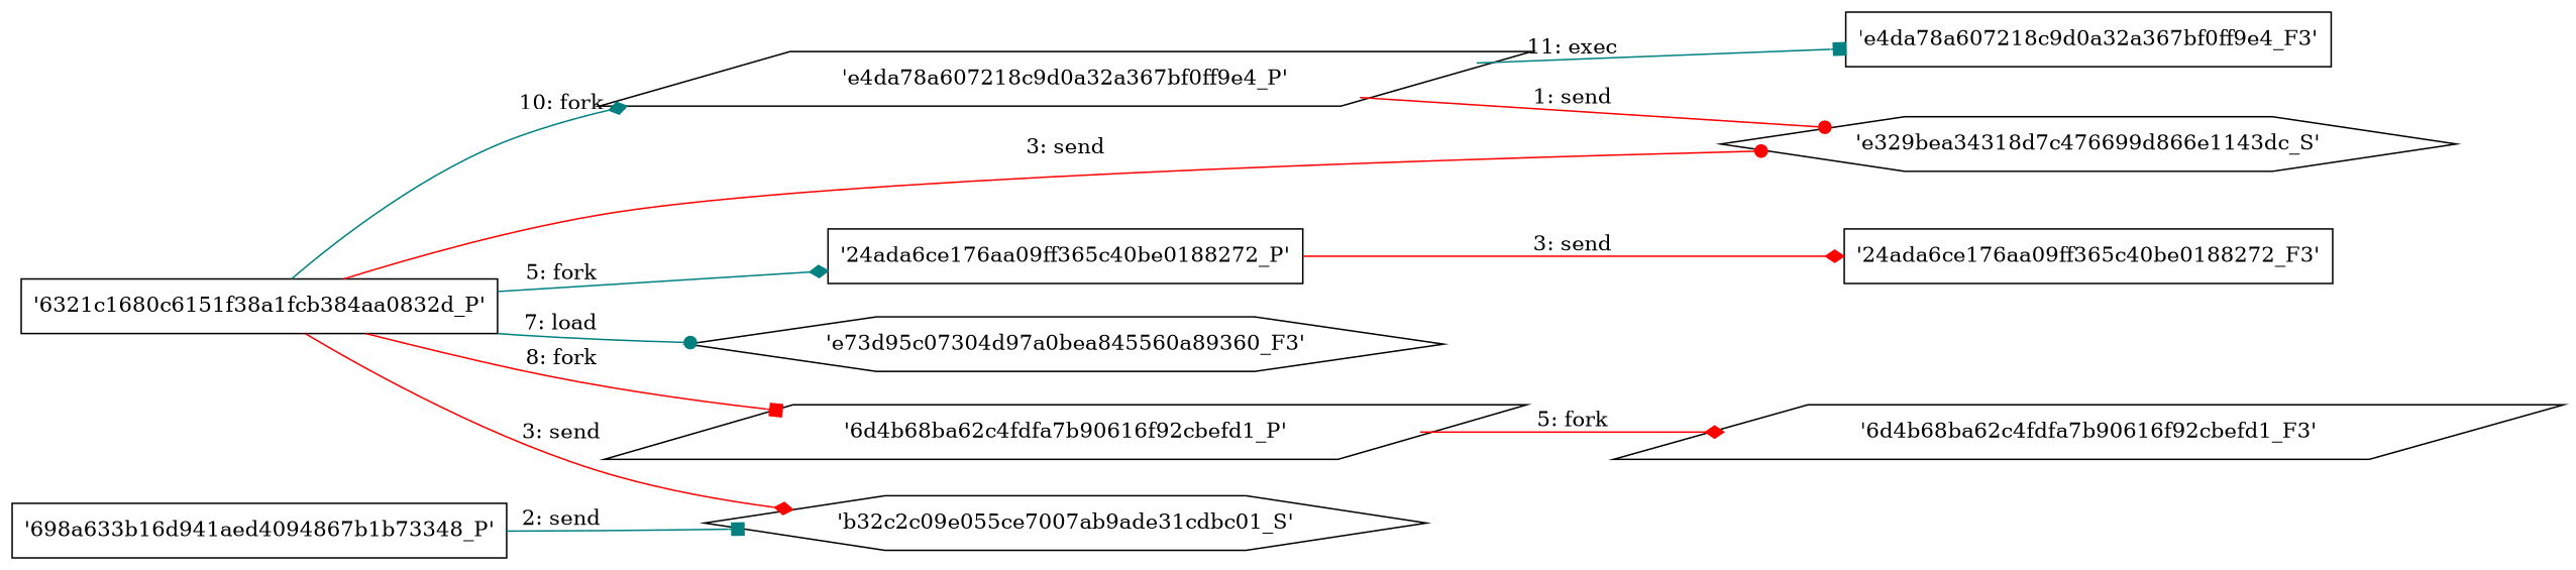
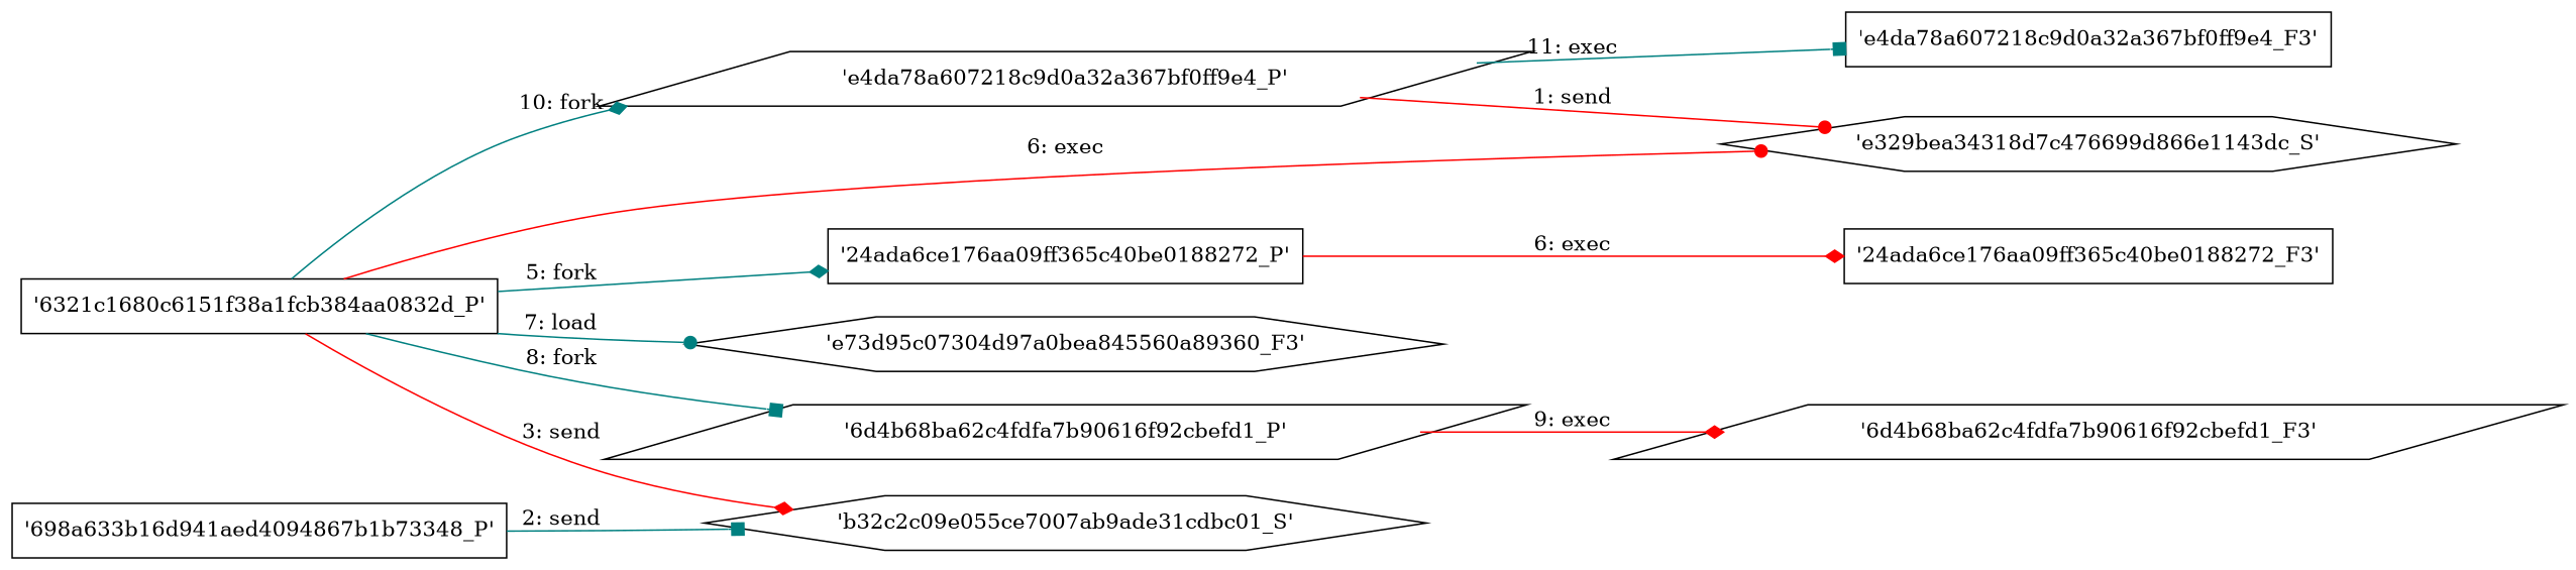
  digraph {
    engine=neato
    fixedsize=false
    fontsize=10
    nodesep=0.3
    rankdir=LR
    ranksep=0
    splines=true
    node [node_type=Process shape=box]
    edge [arrowhead=diamond color=teal]
    "'e329bea34318d7c476699d866e1143dc_S'" [node_type=Socket shape=hexagon]
    "'b32c2c09e055ce7007ab9ade31cdbc01_S'" [node_type=Socket shape=hexagon]
    "'698a633b16d941aed4094867b1b73348_P'"
    "'6321c1680c6151f38a1fcb384aa0832d_P'"
    "'24ada6ce176aa09ff365c40be0188272_P'"
    "'e73d95c07304d97a0bea845560a89360_F3'" [node_type=file shape=hexagon]
    "'6d4b68ba62c4fdfa7b90616f92cbefd1_P'" [shape=parallelogram]
    "'e4da78a607218c9d0a32a367bf0ff9e4_P'" [shape=parallelogram]
    "'24ada6ce176aa09ff365c40be0188272_F3'" [node_type=File]
    "'6d4b68ba62c4fdfa7b90616f92cbefd1_F3'" [node_type=File shape=parallelogram]
    "'e4da78a607218c9d0a32a367bf0ff9e4_F3'" [node_type=File]
    "'698a633b16d941aed4094867b1b73348_P'" -> "'b32c2c09e055ce7007ab9ade31cdbc01_S'" [arrowhead=box label="2: send"]
-   "'6321c1680c6151f38a1fcb384aa0832d_P'" -> "'e329bea34318d7c476699d866e1143dc_S'" [arrowhead=dot color=red label="3: send"]
+   "'6321c1680c6151f38a1fcb384aa0832d_P'" -> "'e329bea34318d7c476699d866e1143dc_S'" [arrowhead=dot color=red label="6: exec"]
    "'6321c1680c6151f38a1fcb384aa0832d_P'" -> "'b32c2c09e055ce7007ab9ade31cdbc01_S'" [color=red label="3: send"]
    "'6321c1680c6151f38a1fcb384aa0832d_P'" -> "'24ada6ce176aa09ff365c40be0188272_P'" [label="5: fork"]
    "'6321c1680c6151f38a1fcb384aa0832d_P'" -> "'e73d95c07304d97a0bea845560a89360_F3'" [arrowhead=dot label="7: load"]
-   "'6321c1680c6151f38a1fcb384aa0832d_P'" -> "'6d4b68ba62c4fdfa7b90616f92cbefd1_P'" [arrowhead=box color=red label="8: fork"]
+   "'6321c1680c6151f38a1fcb384aa0832d_P'" -> "'6d4b68ba62c4fdfa7b90616f92cbefd1_P'" [arrowhead=box label="8: fork"]
    "'6321c1680c6151f38a1fcb384aa0832d_P'" -> "'e4da78a607218c9d0a32a367bf0ff9e4_P'" [label="10: fork"]
-   "'24ada6ce176aa09ff365c40be0188272_P'" -> "'24ada6ce176aa09ff365c40be0188272_F3'" [color=red label="3: send"]
-   "'6d4b68ba62c4fdfa7b90616f92cbefd1_P'" -> "'6d4b68ba62c4fdfa7b90616f92cbefd1_F3'" [color=red label="5: fork"]
+   "'24ada6ce176aa09ff365c40be0188272_P'" -> "'24ada6ce176aa09ff365c40be0188272_F3'" [color=red label="6: exec"]
+   "'6d4b68ba62c4fdfa7b90616f92cbefd1_P'" -> "'6d4b68ba62c4fdfa7b90616f92cbefd1_F3'" [color=red label="9: exec"]
    "'e4da78a607218c9d0a32a367bf0ff9e4_P'" -> "'e329bea34318d7c476699d866e1143dc_S'" [arrowhead=dot color=red label="1: send"]
    "'e4da78a607218c9d0a32a367bf0ff9e4_P'" -> "'e4da78a607218c9d0a32a367bf0ff9e4_F3'" [arrowhead=box label="11: exec"]
  }
